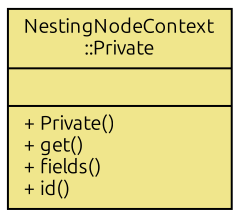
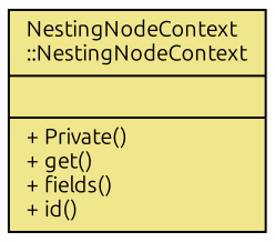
  digraph {
    fontname=Ubuntu
-   n1 [color=black fillcolor=khaki fontcolor=black fontname=Ubuntu fontsize=10 height=0.2 label="{NestingNodeContext\l::Private\n||+ Private()\l+ get()\l+ fields()\l+ id()\l}" shape=record style=filled width=0.4]
+   n1 [color=black fillcolor=khaki fontcolor=black fontname=Ubuntu fontsize=10 height=0.2 label="{NestingNodeContext\l::NestingNodeContext\n||+ Private()\l+ get()\l+ fields()\l+ id()\l}" shape=record style=filled width=0.4]
  }
